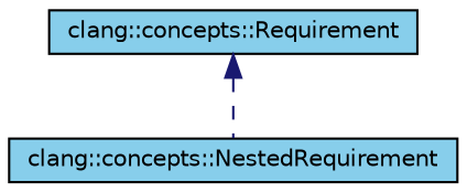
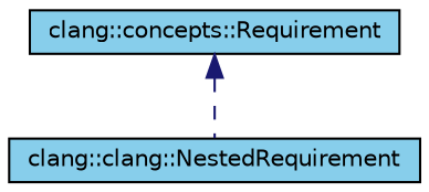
  digraph {
    node [color=black fillcolor=skyblue fontname=Helvetica fontsize=10 shape=record style=filled]
-   n1 [fontcolor=black height=0.2 label="clang::concepts::NestedRequirement" width=0.4]
+   n1 [fontcolor=black height=0.2 label="clang::clang::NestedRequirement" width=0.4]
    n2 [height=0.2 label="clang::concepts::Requirement" width=0.4]
    n2 -> n1 [color=midnightblue dir=back fontname=Helvetica fontsize=10 labelfontname=Helvetica labelfontsize=10 style=dashed]
  }
